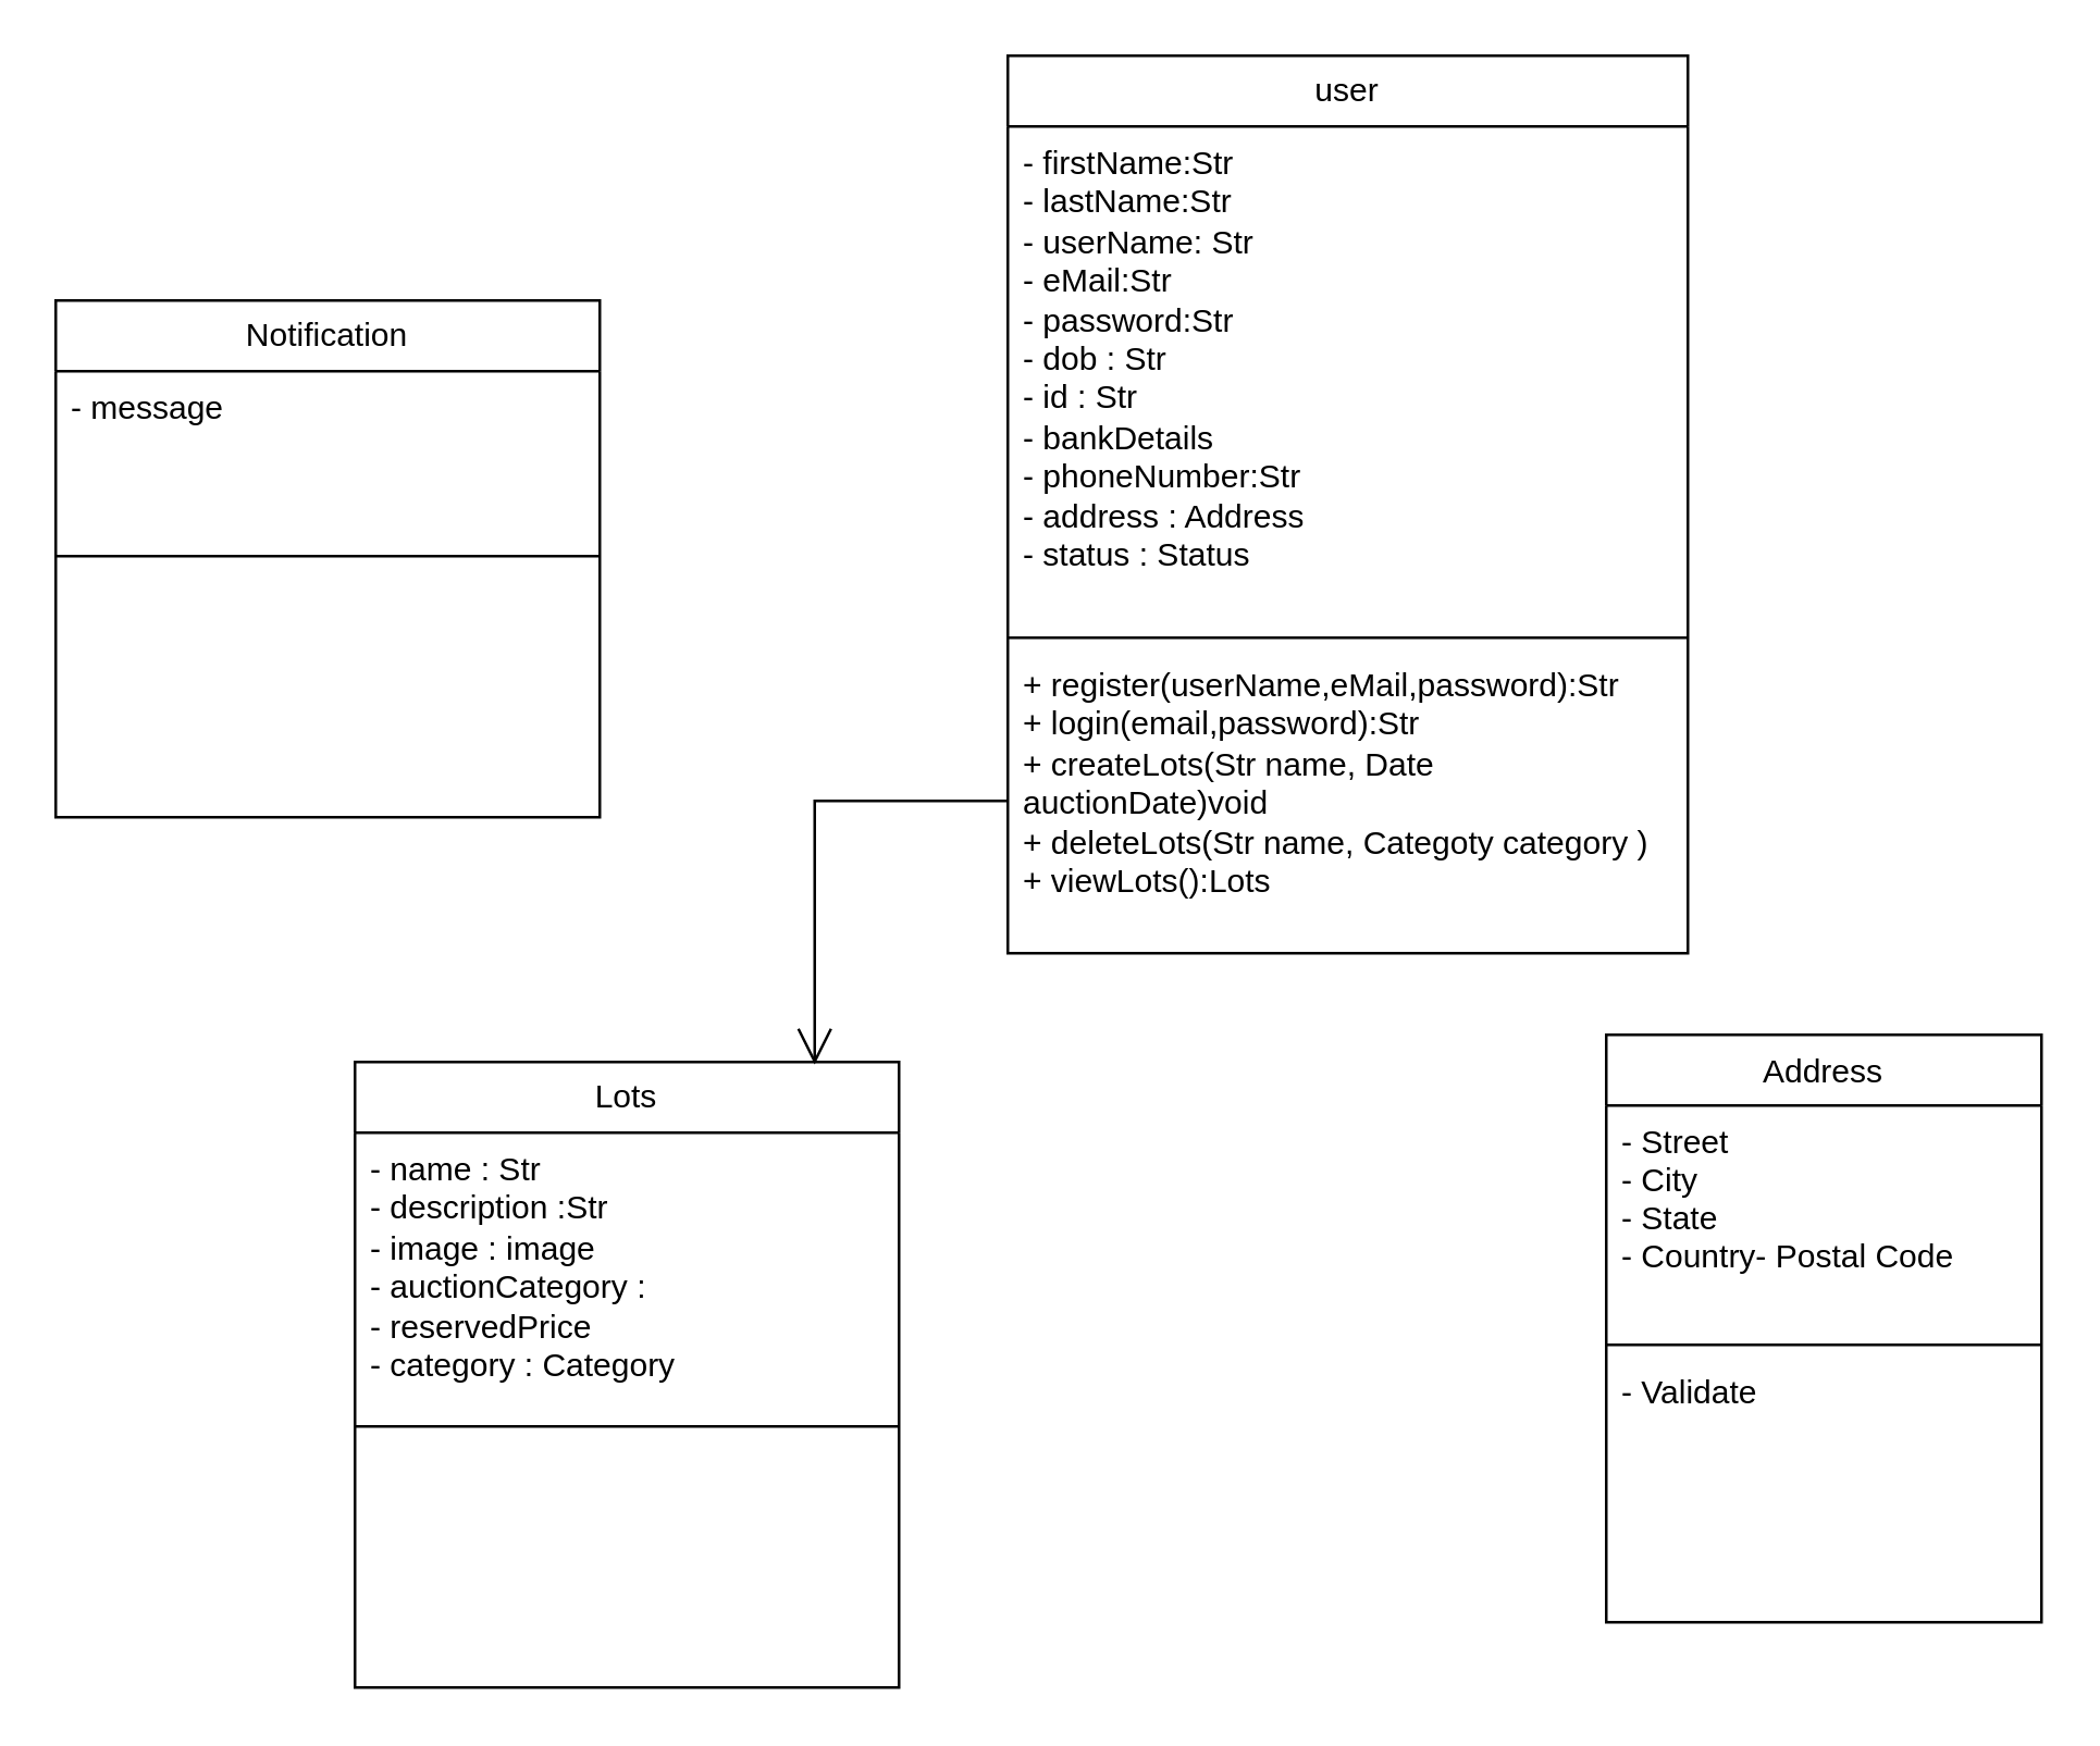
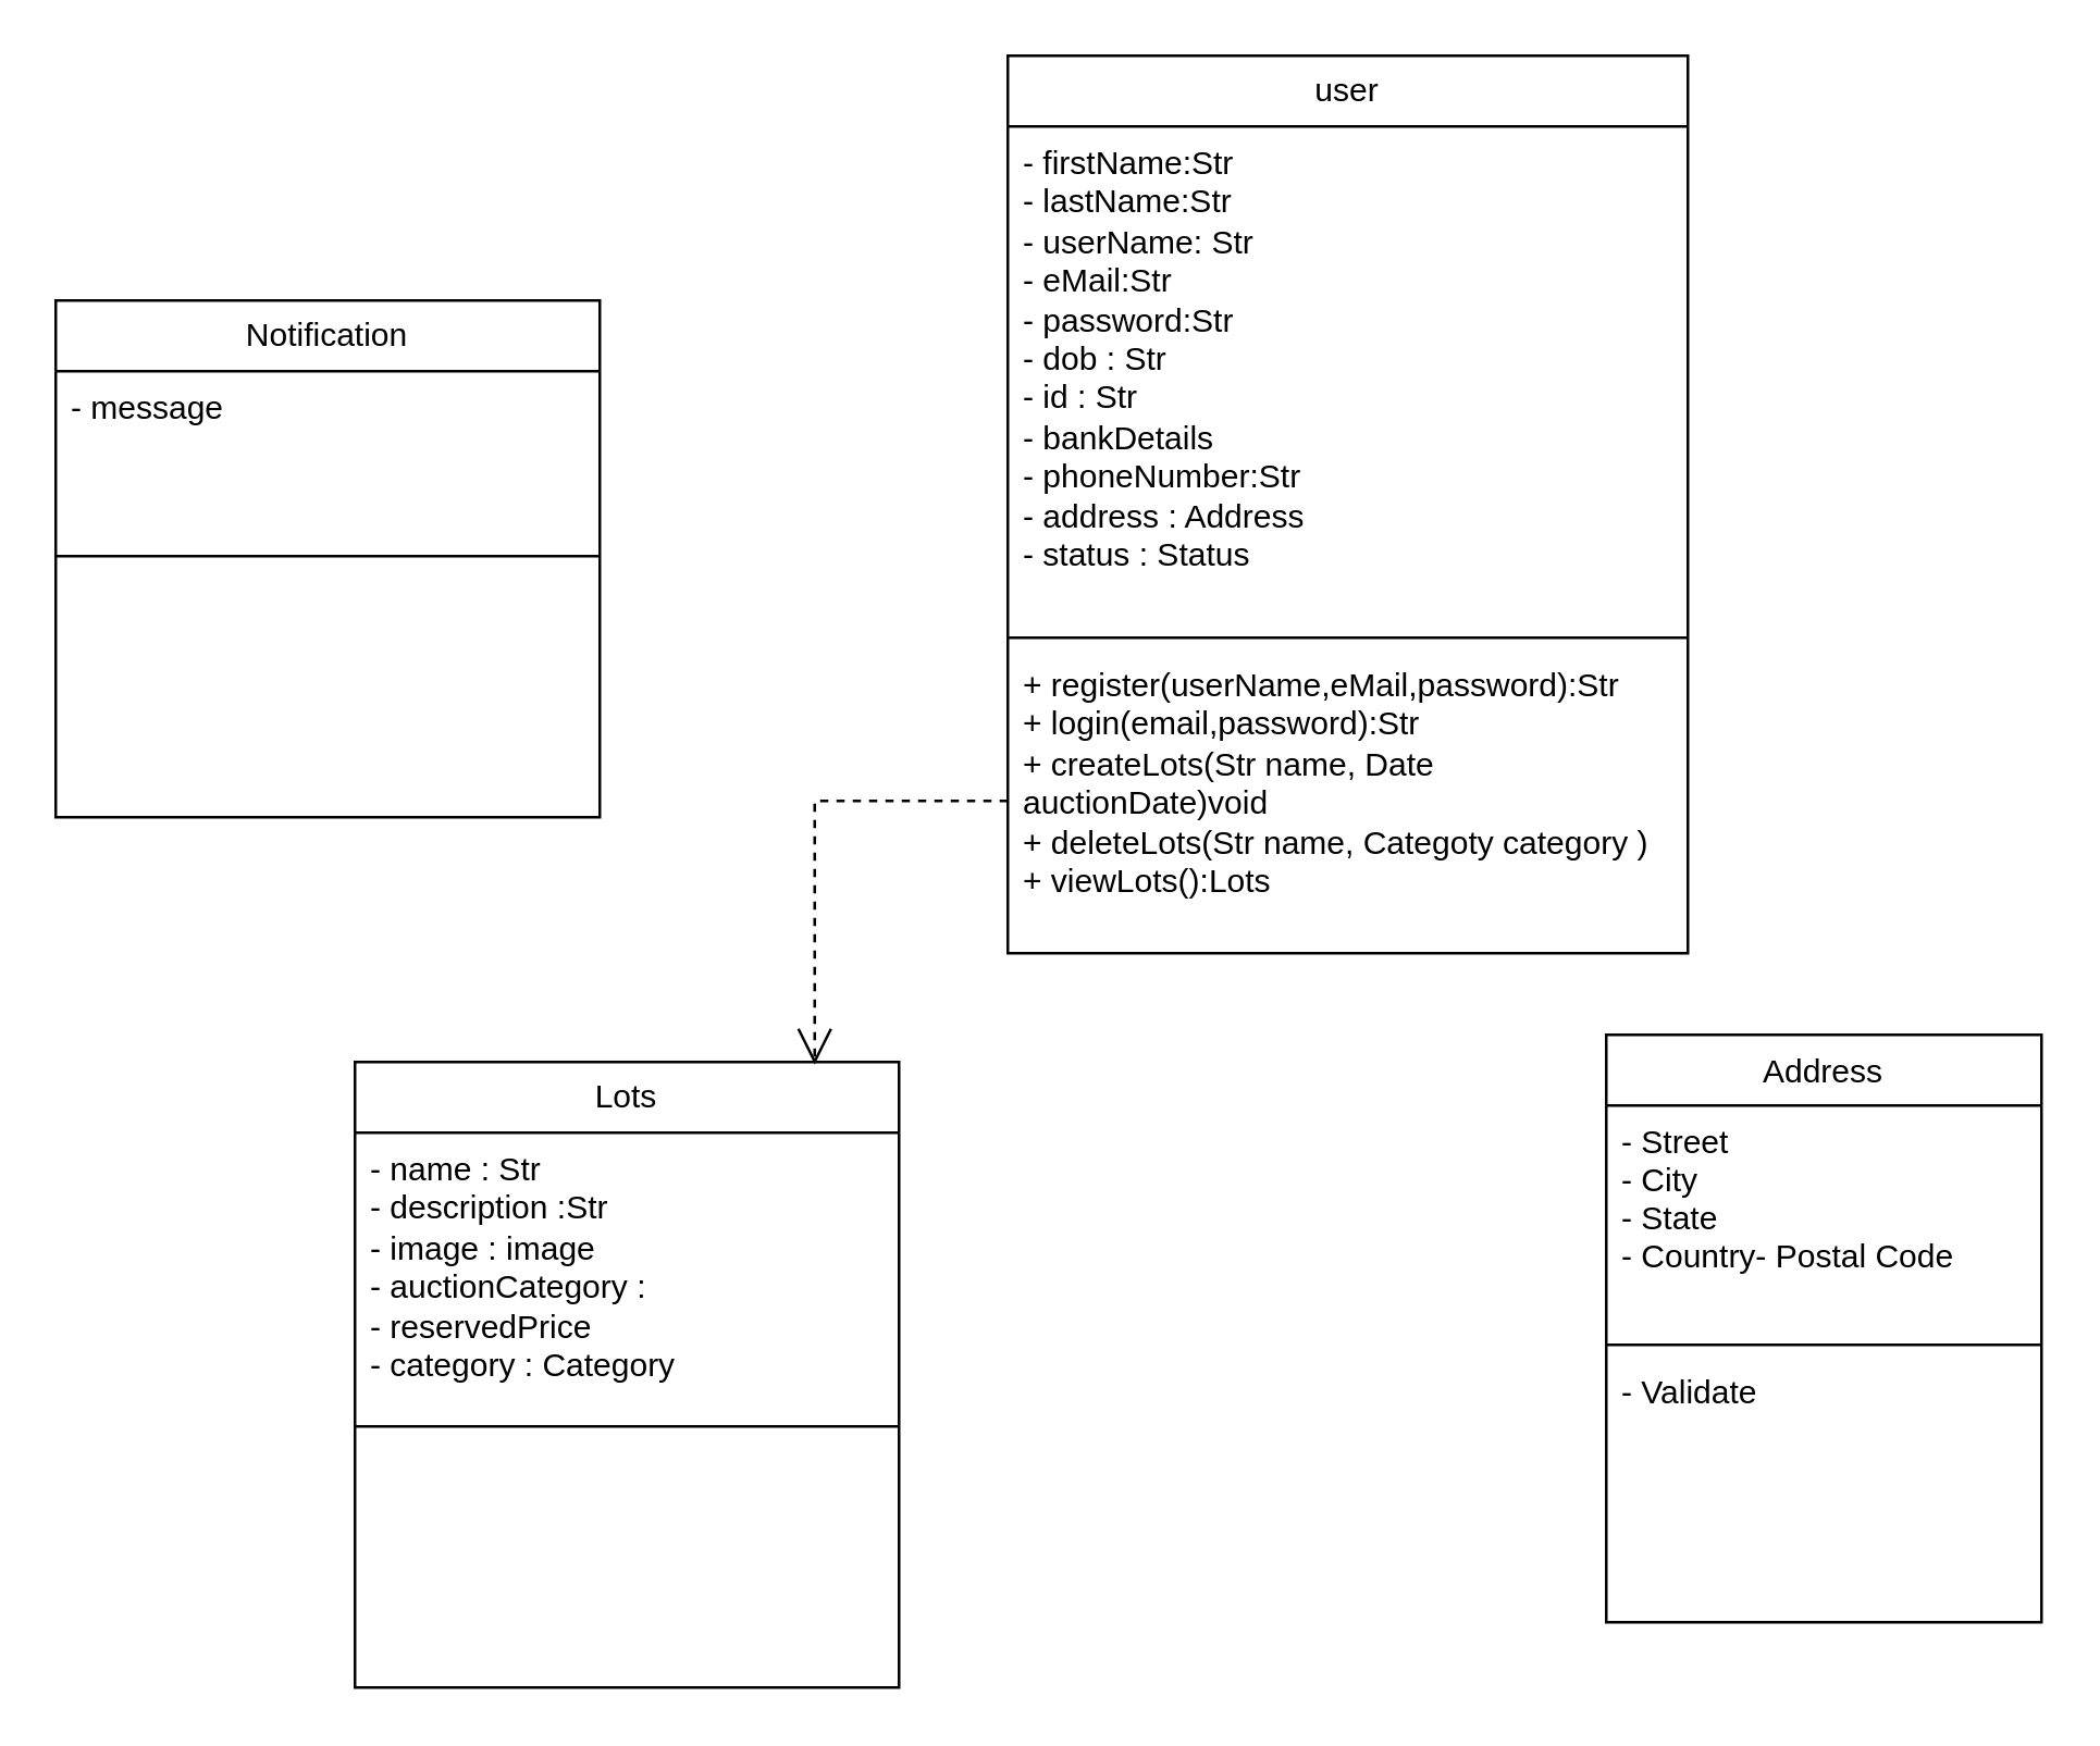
  <mxCell id="0" />
  <mxCell id="1" parent="0" />
  <mxCell id="2" value="&lt;div&gt;user&lt;br&gt;&lt;/div&gt;" style="swimlane;fontStyle=0;childLayout=stackLayout;horizontal=1;startSize=26;fillColor=none;horizontalStack=0;resizeParent=1;resizeParentMax=0;resizeLast=0;collapsible=1;marginBottom=0;whiteSpace=wrap;html=1;" vertex="1" parent="1"><mxGeometry x="370" y="20" width="250" height="330" as="geometry" /></mxCell>
  <mxCell id="3" value="&lt;div&gt;- firstName:Str&lt;/div&gt;&lt;div&gt;- lastName:Str&lt;br&gt;&lt;/div&gt;&lt;div&gt;- userName: Str&lt;/div&gt;&lt;div&gt;- eMail:Str&lt;/div&gt;&lt;div&gt;- password:Str&lt;/div&gt;&lt;div&gt;- dob : Str&lt;br&gt;&lt;/div&gt;&lt;div&gt;- id : Str&lt;br&gt;&lt;/div&gt;&lt;div&gt;- bankDetails&lt;br&gt;&lt;/div&gt;&lt;div&gt;- phoneNumber:Str&lt;/div&gt;&lt;div&gt;- address : Address&lt;/div&gt;&lt;div&gt;- status : Status&lt;br&gt;&lt;/div&gt;" style="text;strokeColor=none;fillColor=none;align=left;verticalAlign=top;spacingLeft=4;spacingRight=4;overflow=hidden;rotatable=0;points=[[0,0.5],[1,0.5]];portConstraint=eastwest;whiteSpace=wrap;html=1;" vertex="1" parent="2"><mxGeometry y="26" width="250" height="184" as="geometry" /></mxCell>
  <mxCell id="4" value="" style="line;strokeWidth=1;fillColor=none;align=left;verticalAlign=middle;spacingTop=-1;spacingLeft=3;spacingRight=3;rotatable=0;labelPosition=right;points=[];portConstraint=eastwest;strokeColor=inherit;" vertex="1" parent="2"><mxGeometry y="210" width="250" height="8" as="geometry" /></mxCell>
  <mxCell id="5" value="&lt;div&gt;+ register(userName,eMail,password):Str&lt;br&gt;&lt;/div&gt;&lt;div&gt;+ login(email,password):Str&lt;/div&gt;&lt;div&gt;+ createLots(Str name, Date auctionDate)void&lt;/div&gt;&lt;div&gt;+ deleteLots(Str name, Categoty category )&lt;br&gt;&lt;/div&gt;&lt;div&gt;+ viewLots():Lots&lt;br&gt;&lt;/div&gt;" style="text;strokeColor=none;fillColor=none;align=left;verticalAlign=top;spacingLeft=4;spacingRight=4;overflow=hidden;rotatable=0;points=[[0,0.5],[1,0.5]];portConstraint=eastwest;whiteSpace=wrap;html=1;" vertex="1" parent="2"><mxGeometry y="218" width="250" height="112" as="geometry" /></mxCell>
  <mxCell id="6" value="Lots" style="swimlane;fontStyle=0;childLayout=stackLayout;horizontal=1;startSize=26;fillColor=none;horizontalStack=0;resizeParent=1;resizeParentMax=0;resizeLast=0;collapsible=1;marginBottom=0;whiteSpace=wrap;html=1;" vertex="1" parent="1"><mxGeometry x="130" y="390" width="200" height="230" as="geometry" /></mxCell>
  <mxCell id="7" value="&lt;div&gt;- name : Str&lt;/div&gt;&lt;div&gt;- &lt;span data-huuid=&quot;17427394947364028008&quot;&gt;&lt;span&gt;description &lt;/span&gt;&lt;/span&gt;:Str&lt;br&gt;&lt;/div&gt;&lt;div&gt;- image : image&lt;br&gt;&lt;/div&gt;&lt;div&gt;- auctionCategory :&lt;br&gt;&lt;/div&gt;&lt;div&gt;- reservedPrice&lt;br&gt;&lt;/div&gt;&lt;div&gt;- category : Category&lt;br&gt;&lt;/div&gt;" style="text;strokeColor=none;fillColor=none;align=left;verticalAlign=top;spacingLeft=4;spacingRight=4;overflow=hidden;rotatable=0;points=[[0,0.5],[1,0.5]];portConstraint=eastwest;whiteSpace=wrap;html=1;" vertex="1" parent="6"><mxGeometry y="26" width="200" height="104" as="geometry" /></mxCell>
  <mxCell id="8" value="" style="line;strokeWidth=1;fillColor=none;align=left;verticalAlign=middle;spacingTop=-1;spacingLeft=3;spacingRight=3;rotatable=0;labelPosition=right;points=[];portConstraint=eastwest;strokeColor=inherit;" vertex="1" parent="6"><mxGeometry y="130" width="200" height="8" as="geometry" /></mxCell>
  <mxCell id="9" value="&lt;div&gt;&amp;nbsp; &lt;br&gt;&lt;/div&gt;" style="text;strokeColor=none;fillColor=none;align=left;verticalAlign=top;spacingLeft=4;spacingRight=4;overflow=hidden;rotatable=0;points=[[0,0.5],[1,0.5]];portConstraint=eastwest;whiteSpace=wrap;html=1;" vertex="1" parent="6"><mxGeometry y="138" width="200" height="92" as="geometry" /></mxCell>
  <mxCell id="10" value="Address" style="swimlane;fontStyle=0;align=center;verticalAlign=top;childLayout=stackLayout;horizontal=1;startSize=26;horizontalStack=0;resizeParent=1;resizeLast=0;collapsible=1;marginBottom=0;rounded=0;shadow=0;strokeWidth=1;" vertex="1" parent="1"><mxGeometry x="590" y="380" width="160" height="216" as="geometry"><mxRectangle x="550" y="140" width="160" height="26" as="alternateBounds" /></mxGeometry></mxCell>
  <mxCell id="11" value="- Street&#10;- City&#10;- State&#10;- Country- Postal Code" style="text;align=left;verticalAlign=top;spacingLeft=4;spacingRight=4;overflow=hidden;rotatable=0;points=[[0,0.5],[1,0.5]];portConstraint=eastwest;" vertex="1" parent="10"><mxGeometry y="26" width="160" height="84" as="geometry" /></mxCell>
  <mxCell id="12" value="" style="line;strokeWidth=1;fillColor=none;align=left;verticalAlign=middle;spacingTop=-1;spacingLeft=3;spacingRight=3;rotatable=0;labelPosition=right;points=[];portConstraint=eastwest;strokeColor=inherit;" vertex="1" parent="10"><mxGeometry y="110" width="160" height="8" as="geometry" /></mxCell>
  <mxCell id="13" value="- Validate" style="text;align=left;verticalAlign=top;spacingLeft=4;spacingRight=4;overflow=hidden;rotatable=0;points=[[0,0.5],[1,0.5]];portConstraint=eastwest;" vertex="1" parent="10"><mxGeometry y="118" width="160" height="26" as="geometry" /></mxCell>
  <mxCell id="14" value="Notification " style="swimlane;fontStyle=0;childLayout=stackLayout;horizontal=1;startSize=26;fillColor=none;horizontalStack=0;resizeParent=1;resizeParentMax=0;resizeLast=0;collapsible=1;marginBottom=0;whiteSpace=wrap;html=1;" vertex="1" parent="1"><mxGeometry x="20" y="110" width="200" height="190" as="geometry" /></mxCell>
  <mxCell id="15" value="&lt;div&gt;- message&lt;br&gt;&lt;/div&gt;" style="text;strokeColor=none;fillColor=none;align=left;verticalAlign=top;spacingLeft=4;spacingRight=4;overflow=hidden;rotatable=0;points=[[0,0.5],[1,0.5]];portConstraint=eastwest;whiteSpace=wrap;html=1;" vertex="1" parent="14"><mxGeometry y="26" width="200" height="64" as="geometry" /></mxCell>
  <mxCell id="16" value="" style="line;strokeWidth=1;fillColor=none;align=left;verticalAlign=middle;spacingTop=-1;spacingLeft=3;spacingRight=3;rotatable=0;labelPosition=right;points=[];portConstraint=eastwest;strokeColor=inherit;" vertex="1" parent="14"><mxGeometry y="90" width="200" height="8" as="geometry" /></mxCell>
  <mxCell id="17" value="&lt;div&gt;&amp;nbsp; &lt;br&gt;&lt;/div&gt;" style="text;strokeColor=none;fillColor=none;align=left;verticalAlign=top;spacingLeft=4;spacingRight=4;overflow=hidden;rotatable=0;points=[[0,0.5],[1,0.5]];portConstraint=eastwest;whiteSpace=wrap;html=1;" vertex="1" parent="14"><mxGeometry y="98" width="200" height="92" as="geometry" /></mxCell>
- <mxCell id="18" style="edgeStyle=orthogonalEdgeStyle;rounded=0;orthogonalLoop=1;jettySize=auto;html=1;endArrow=open;endFill=0;endSize=11;entryX=0.845;entryY=0.004;entryDx=0;entryDy=0;entryPerimeter=0;exitX=0;exitY=0.5;exitDx=0;exitDy=0;" edge="1" parent="1" source="5" target="6"><mxGeometry relative="1" as="geometry"><mxPoint x="250" y="90" as="sourcePoint" /><mxPoint x="300" y="332" as="targetPoint" /></mxGeometry></mxCell>
+ <mxCell id="18" style="edgeStyle=orthogonalEdgeStyle;rounded=0;orthogonalLoop=1;jettySize=auto;html=1;endArrow=open;endFill=0;endSize=11;entryX=0.845;entryY=0.004;entryDx=0;entryDy=0;entryPerimeter=0;exitX=0;exitY=0.5;exitDx=0;exitDy=0;dashed=1;" edge="1" parent="1" source="5" target="6"><mxGeometry relative="1" as="geometry"><mxPoint x="250" y="90" as="sourcePoint" /><mxPoint x="300" y="332" as="targetPoint" /></mxGeometry></mxCell>
